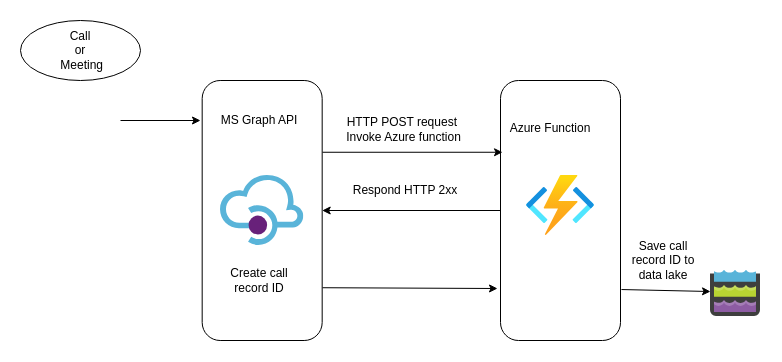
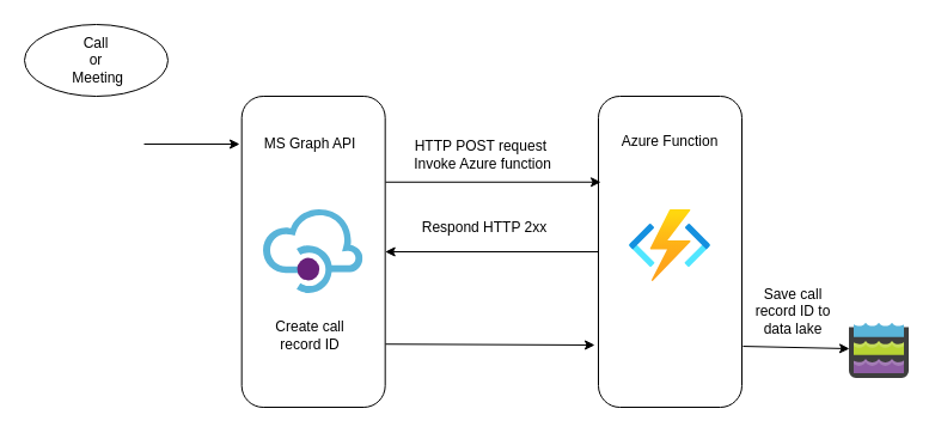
  <mxCell id="0" />
  <mxCell id="1" parent="0" />
  <mxCell id="2" value="" style="rounded=1;whiteSpace=wrap;html=1;" vertex="1" parent="1"><mxGeometry x="500" y="80" width="120" height="260" as="geometry" /></mxCell>
  <mxCell id="3" value="" style="rounded=1;whiteSpace=wrap;html=1;" vertex="1" parent="1"><mxGeometry x="201.68" y="80" width="120" height="260" as="geometry" /></mxCell>
  <mxCell id="4" value="Call &lt;br&gt;or&lt;br&gt;&amp;nbsp;Meeting" style="ellipse;whiteSpace=wrap;html=1;" vertex="1" parent="1"><mxGeometry x="20" y="20" width="120" height="60" as="geometry" /></mxCell>
  <mxCell id="5" value="" style="shape=image;html=1;verticalAlign=top;verticalLabelPosition=bottom;labelBackgroundColor=#ffffff;imageAspect=0;aspect=fixed;image=https://cdn0.iconfinder.com/data/icons/logos-microsoft-office-365/128/Microsoft_Office-10-128.png" vertex="1" parent="1"><mxGeometry x="50" y="90" width="60" height="60" as="geometry" /></mxCell>
  <mxCell id="6" value="" style="aspect=fixed;html=1;points=[];align=center;image;fontSize=12;image=img/lib/azure2/compute/Function_Apps.svg;" vertex="1" parent="1"><mxGeometry x="526" y="175" width="68" height="60" as="geometry" /></mxCell>
  <mxCell id="7" value="Save call record ID to data lake" style="rounded=0;whiteSpace=wrap;html=1;fillColor=none;strokeColor=none;" vertex="1" parent="1"><mxGeometry x="620" y="230" width="86" height="60" as="geometry" /></mxCell>
  <mxCell id="8" value="Create call record ID" style="rounded=0;whiteSpace=wrap;html=1;strokeColor=none;fillColor=none;" vertex="1" parent="1"><mxGeometry x="225.01" y="250" width="68.32" height="60" as="geometry" /></mxCell>
  <mxCell id="9" value="" style="aspect=fixed;html=1;points=[];align=center;image;fontSize=12;image=img/lib/mscae/API_Management.svg;" vertex="1" parent="1"><mxGeometry x="220" y="175" width="83.34" height="70" as="geometry" /></mxCell>
  <mxCell id="10" value="" style="endArrow=classic;html=1;entryX=0.017;entryY=0.276;entryDx=0;entryDy=0;entryPerimeter=0;exitX=1.003;exitY=0.276;exitDx=0;exitDy=0;exitPerimeter=0;" edge="1" parent="1" source="3" target="2"><mxGeometry width="50" height="50" relative="1" as="geometry"><mxPoint x="340" y="171" as="sourcePoint" /><mxPoint x="551.68" y="169" as="targetPoint" /></mxGeometry></mxCell>
  <mxCell id="11" value="" style="endArrow=classic;html=1;exitX=0;exitY=0.5;exitDx=0;exitDy=0;entryX=1;entryY=0.5;entryDx=0;entryDy=0;" edge="1" parent="1" source="2" target="3"><mxGeometry width="50" height="50" relative="1" as="geometry"><mxPoint x="590" y="242.5" as="sourcePoint" /><mxPoint x="360" y="242.5" as="targetPoint" /></mxGeometry></mxCell>
  <mxCell id="12" value="Respond HTTP 2xx" style="rounded=0;whiteSpace=wrap;html=1;fillColor=none;strokeColor=none;" vertex="1" parent="1"><mxGeometry x="340" y="175" width="130" height="30" as="geometry" /></mxCell>
  <mxCell id="13" value="HTTP POST requ&lt;span style=&quot;white-space: pre&quot;&gt;est &lt;br/&gt;Invoke Azure function&lt;/span&gt;" style="rounded=0;whiteSpace=wrap;html=1;fillColor=none;strokeColor=none;" vertex="1" parent="1"><mxGeometry x="340" y="107.5" width="126.66" height="42.5" as="geometry" /></mxCell>
  <mxCell id="14" value="" style="endArrow=classic;html=1;entryX=-0.025;entryY=0.8;entryDx=0;entryDy=0;entryPerimeter=0;exitX=1.003;exitY=0.797;exitDx=0;exitDy=0;exitPerimeter=0;" edge="1" parent="1" source="3" target="2"><mxGeometry width="50" height="50" relative="1" as="geometry"><mxPoint x="348" y="342.5" as="sourcePoint" /><mxPoint x="578" y="342.5" as="targetPoint" /></mxGeometry></mxCell>
  <mxCell id="15" value="MS Graph API" style="text;html=1;strokeColor=none;fillColor=none;align=center;verticalAlign=middle;whiteSpace=wrap;rounded=0;" vertex="1" parent="1"><mxGeometry x="215.01" y="110" width="88.33" height="20" as="geometry" /></mxCell>
- <mxCell id="16" value="Azure Function" style="text;html=1;strokeColor=none;fillColor=none;align=center;verticalAlign=middle;whiteSpace=wrap;rounded=0;" vertex="1" parent="1"><mxGeometry x="502" y="117.5" width="96" height="20" as="geometry" /></mxCell>
+ <mxCell id="16" value="Azure Function" style="text;html=1;strokeColor=none;fillColor=none;align=center;verticalAlign=middle;whiteSpace=wrap;rounded=0;" vertex="1" parent="1"><mxGeometry x="512" y="107.5" width="96" height="20" as="geometry" /></mxCell>
  <mxCell id="17" value="" style="endArrow=classic;html=1;entryX=0;entryY=0.457;entryDx=0;entryDy=0;exitX=1.008;exitY=0.804;exitDx=0;exitDy=0;exitPerimeter=0;entryPerimeter=0;" edge="1" parent="1" source="2" target="18"><mxGeometry width="50" height="50" relative="1" as="geometry"><mxPoint x="420" y="190" as="sourcePoint" /><mxPoint x="470" y="140" as="targetPoint" /></mxGeometry></mxCell>
  <mxCell id="18" value="" style="aspect=fixed;html=1;points=[];align=center;image;fontSize=12;image=img/lib/mscae/Data_Lake_Storage.svg;fillColor=none;" vertex="1" parent="1"><mxGeometry x="710" y="270" width="50" height="46" as="geometry" /></mxCell>
  <mxCell id="19" value="" style="endArrow=classic;html=1;" edge="1" parent="1"><mxGeometry width="50" height="50" relative="1" as="geometry"><mxPoint x="120" y="120" as="sourcePoint" /><mxPoint x="200" y="120" as="targetPoint" /></mxGeometry></mxCell>
